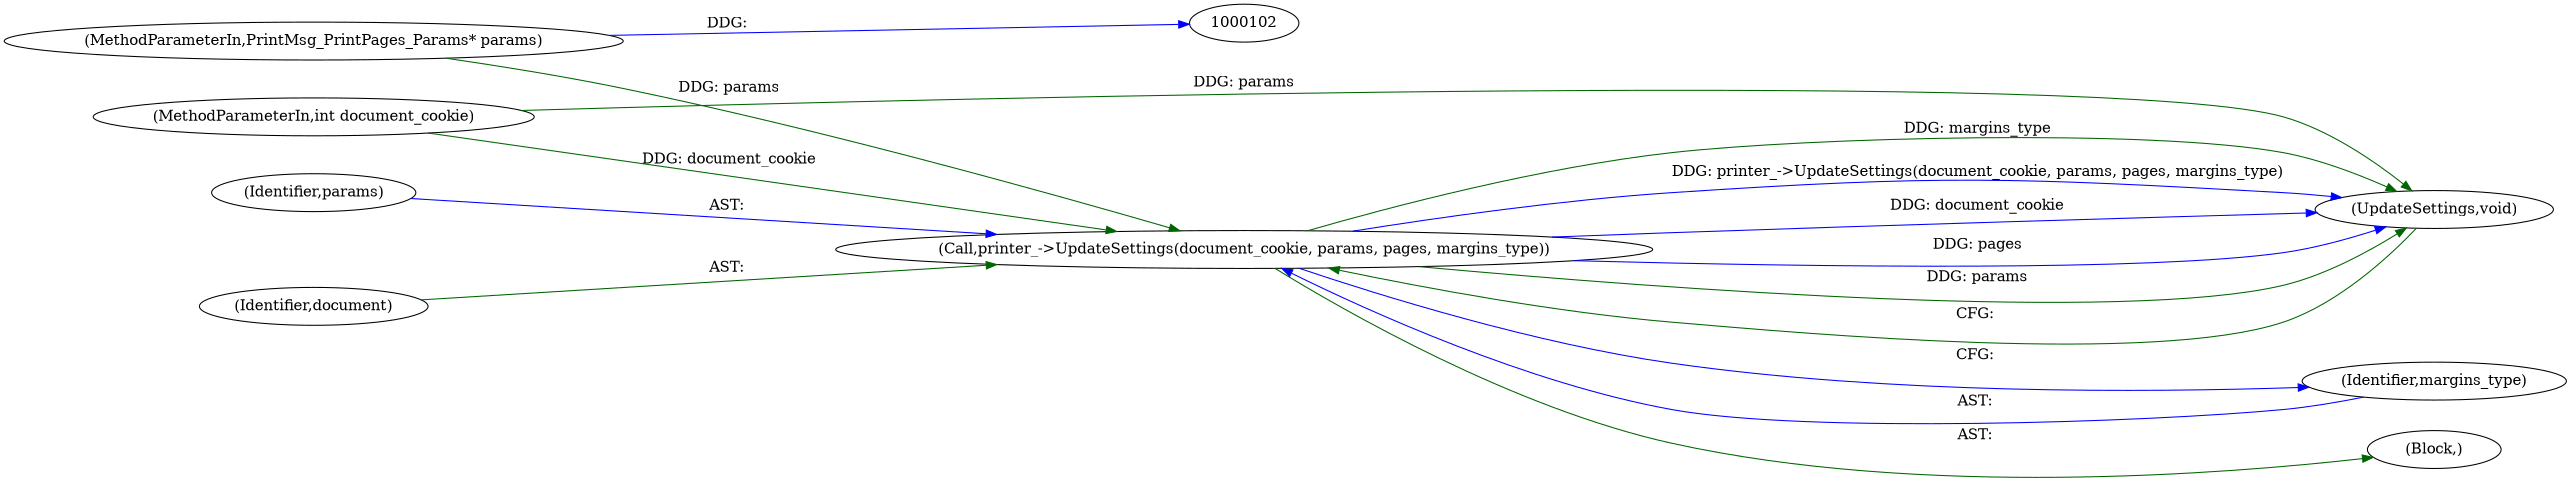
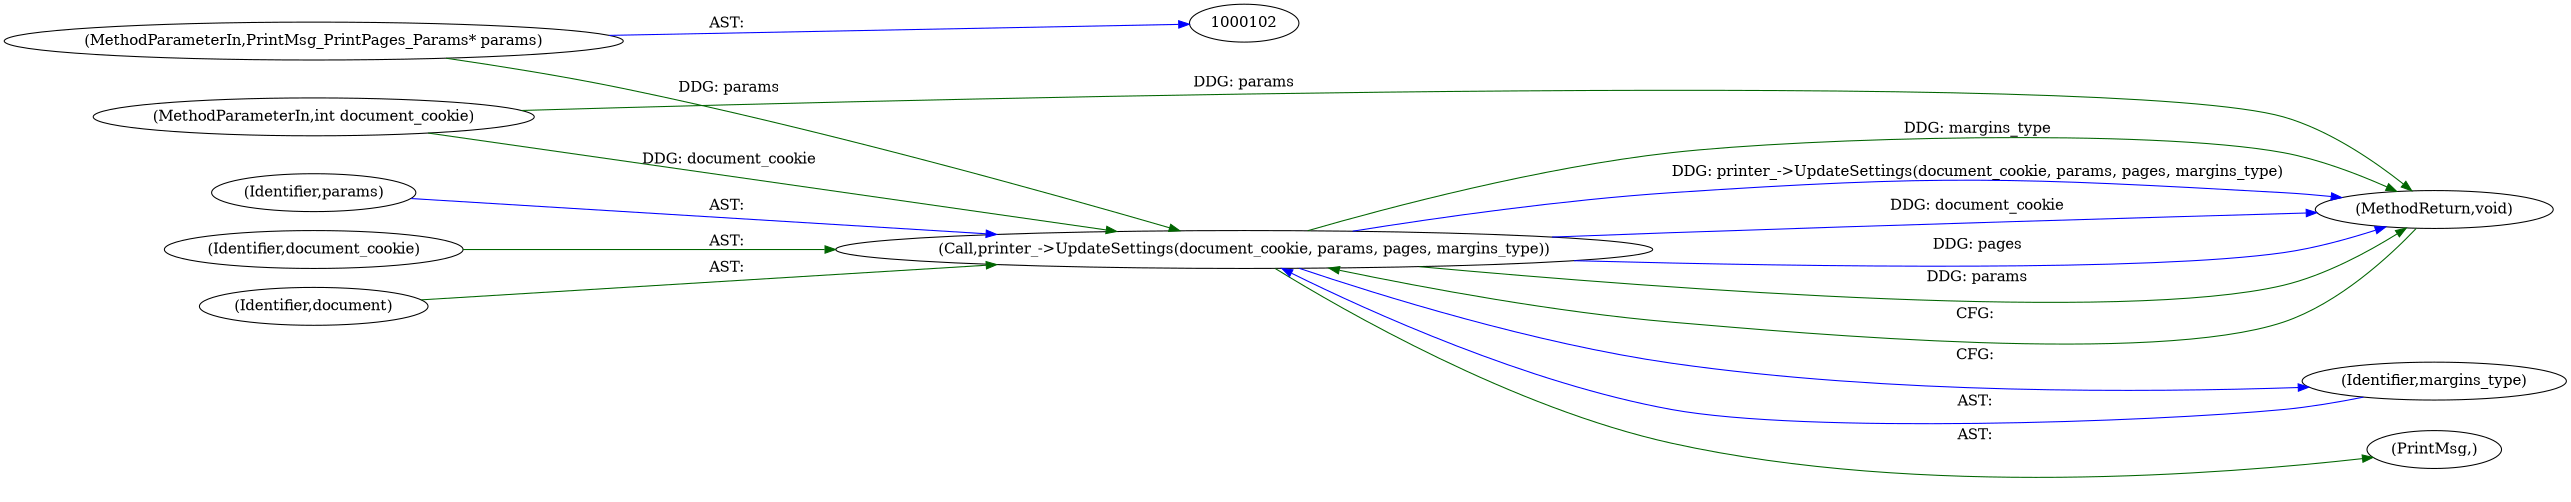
  digraph {
    rankdir=LR
    edge [color=darkgreen]
    n1 [label="(MethodParameterIn,PrintMsg_PrintPages_Params* params)"]
    n2 [label="(Call,printer_->UpdateSettings(document_cookie, params, pages, margins_type))"]
    1000102
-   n4 [label="(UpdateSettings,void)"]
+   n4 [label="(MethodReturn,void)"]
    n5 [label="(Identifier,margins_type)"]
-   n6 [label="(Block,)"]
+   n6 [label="(PrintMsg,)"]
    n7 [label="(Identifier,params)"]
    n8 [label="(MethodParameterIn,int document_cookie)"]
+   n9 [label="(Identifier,document_cookie)"]
    n10 [label="(Identifier,document)"]
    n1 -> n2 [label="DDG: params"]
-   n1 -> 1000102 [color=blue label="DDG: "]
+   n1 -> 1000102 [color=blue label="AST: "]
    n2 -> n4 [label="DDG: margins_type"]
    n2 -> n4 [color=blue label="DDG: printer_->UpdateSettings(document_cookie, params, pages, margins_type)"]
    n2 -> n4 [color=blue label="DDG: document_cookie"]
    n2 -> n4 [color=blue label="DDG: pages"]
    n2 -> n4 [label="DDG: params"]
    n2 -> n5 [color=blue label="CFG: "]
    n2 -> n6 [label="AST: "]
    n4 -> n2 [label="CFG: "]
    n5 -> n2 [color=blue label="AST: "]
    n7 -> n2 [color=blue label="AST: "]
    n8 -> n2 [label="DDG: document_cookie"]
    n8 -> n4 [label="DDG: params"]
+   n9 -> n2 [label="AST: "]
    n10 -> n2 [label="AST: "]
  }
